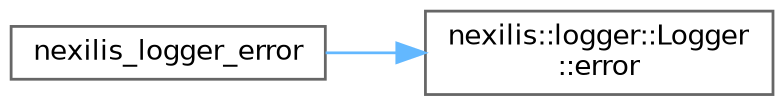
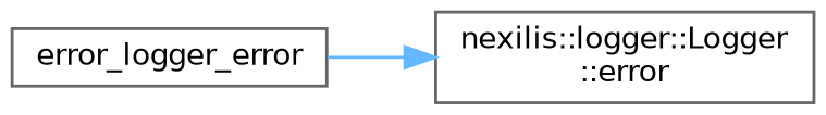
  digraph {
    rankdir=RL
    node [fillcolor=white fontname=Helvetica fontsize=10 shape=box style=filled]
    n1 [color=gray40 fontcolor=black height=0.2 label="nexilis::logger::Logger\l::error" width=0.4]
-   n2 [color=grey40 height=0.2 label=nexilis_logger_error width=0.4]
+   n2 [color=grey40 height=0.2 label=error_logger_error width=0.4]
    n1 -> n2 [color=steelblue1 dir=back fontname=Helvetica fontsize=10 labelfontname=Helvetica labelfontsize=10 style=solid]
  }
